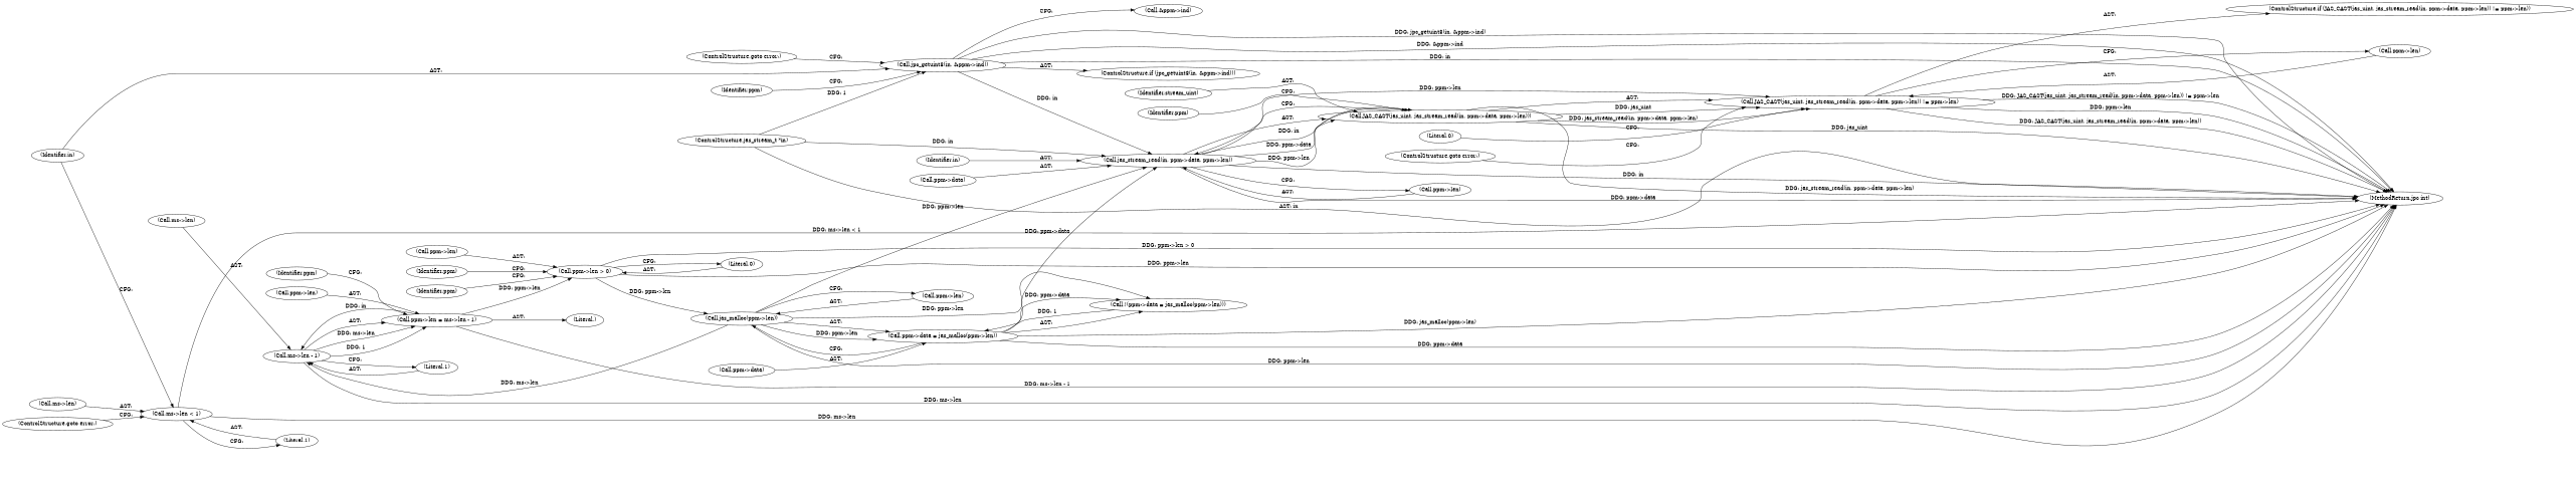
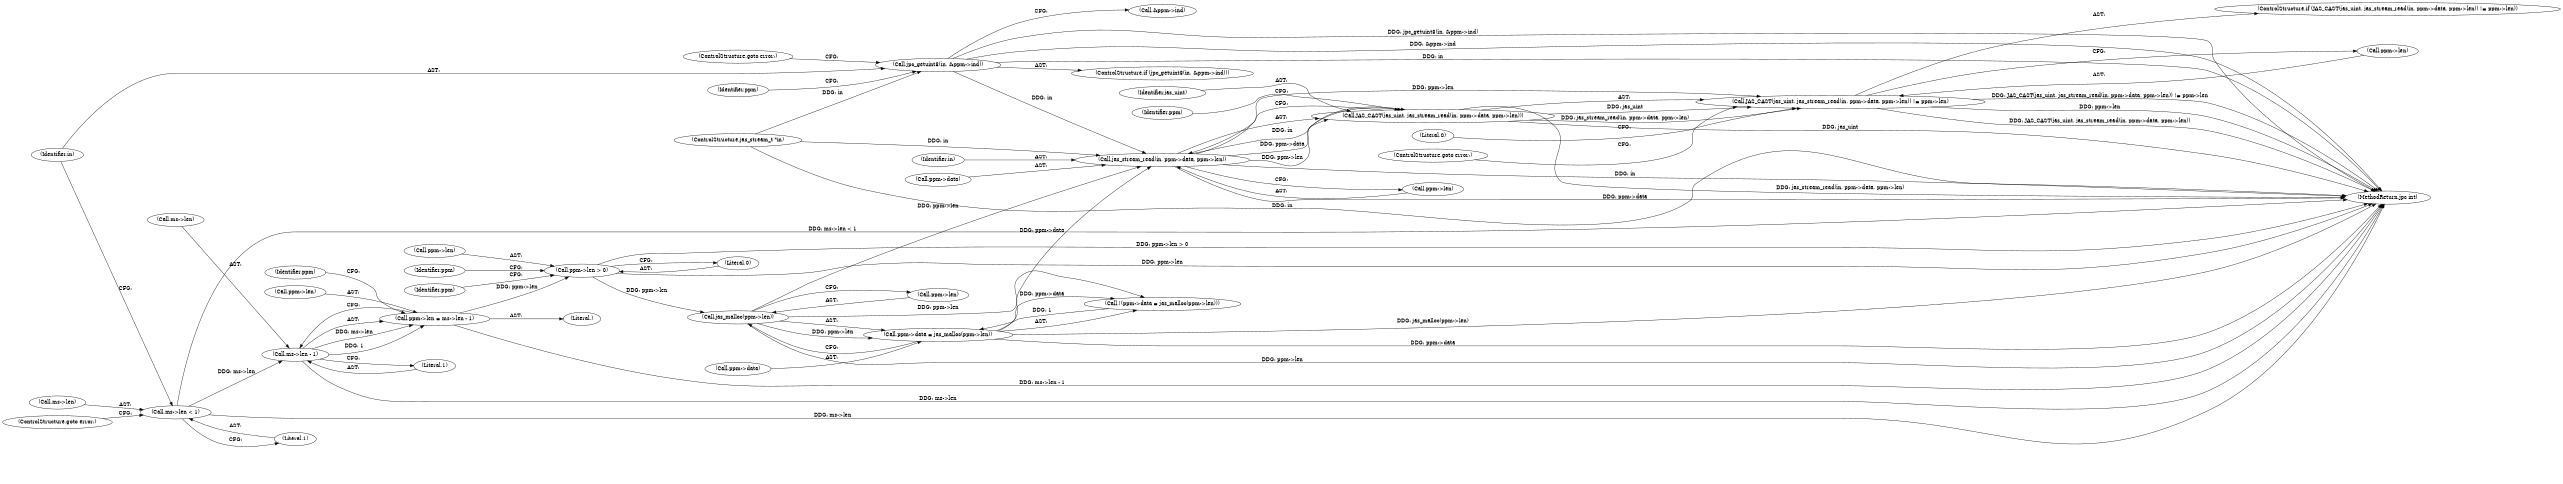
  digraph {
    rankdir=LR
    n1 [label="(Call,jas_stream_read(in, ppm->data, ppm->len))"]
    n2 [label="(Call,JAS_CAST(jas_uint, jas_stream_read(in, ppm->data, ppm->len)))"]
    n3 [label="(Call,JAS_CAST(jas_uint, jas_stream_read(in, ppm->data, ppm->len)) != ppm->len)"]
    n4 [label="(Call,ppm->len)"]
    n5 [label="(MethodReturn,jpc int)"]
    n6 [label="(Call,ppm->len)"]
    n7 [label="(ControlStructure,if (JAS_CAST(jas_uint, jas_stream_read(in, ppm->data, ppm->len)) != ppm->len))"]
    n8 [label="(Call,jpc_getuint8(in, &ppm->ind))"]
    n9 [label="(ControlStructure,if (jpc_getuint8(in, &ppm->ind)))"]
    n10 [label="(Call,&ppm->ind)"]
    n11 [label="(ControlStructure,jas_stream_t *in)"]
    n12 [label="(Call,ppm->data = jas_malloc(ppm->len))"]
    n13 [label="(Call,jas_malloc(ppm->len))"]
    n14 [label="(Call,!(ppm->data = jas_malloc(ppm->len)))"]
    n15 [label="(Call,ppm->len)"]
    n16 [label="(Call,ppm->len > 0)"]
    n17 [label="(Literal,0)"]
    n18 [label="(Call,ppm->len = ms->len - 1)"]
    n19 [label="(Call,ms->len - 1)"]
    n20 [label="(Literal,)"]
    n21 [label="(Literal,1)"]
    n22 [label="(Call,ms->len < 1)"]
    n23 [label="(Literal,1)"]
    n24 [label="(Call,ppm->data)"]
    n25 [label="(Identifier,ppm)"]
    n26 [label="(Call,ppm->len)"]
    n27 [label="(Call,ppm->len)"]
-   n28 [label="(Identifier,stream_uint)"]
+   n28 [label="(Identifier,jas_uint)"]
    n29 [label="(ControlStructure,goto error;)"]
    n30 [label="(Identifier,in)"]
    n31 [label="(Identifier,ppm)"]
    n32 [label="(Literal,0)"]
    n33 [label="(Call,ms->len)"]
    n34 [label="(Call,ms->len)"]
    n35 [label="(ControlStructure,goto error;)"]
    n36 [label="(Identifier,ppm)"]
    n37 [label="(Call,ppm->data)"]
    n38 [label="(Identifier,ppm)"]
    n39 [label="(Identifier,in)"]
    n40 [label="(Identifier,ppm)"]
    n41 [label="(ControlStructure,goto error;)"]
    n1 -> n2 [label="AST: "]
    n1 -> n2 [label="DDG: in"]
    n1 -> n2 [label="DDG: ppm->data"]
    n1 -> n2 [label="DDG: ppm->len"]
    n1 -> n3 [label="DDG: ppm->len"]
    n1 -> n4 [label="CFG: "]
    n1 -> n5 [label="DDG: in"]
    n1 -> n5 [label="DDG: ppm->data"]
    n2 -> n1 [label="CFG: "]
    n2 -> n3 [label="AST: "]
    n2 -> n3 [label="DDG: jas_uint"]
    n2 -> n3 [label="DDG: jas_stream_read(in, ppm->data, ppm->len)"]
    n2 -> n5 [label="DDG: jas_stream_read(in, ppm->data, ppm->len)"]
    n2 -> n5 [label="DDG: jas_uint"]
    n3 -> n5 [label="DDG: JAS_CAST(jas_uint, jas_stream_read(in, ppm->data, ppm->len)) != ppm->len"]
    n3 -> n5 [label="DDG: ppm->len"]
    n3 -> n5 [label="DDG: JAS_CAST(jas_uint, jas_stream_read(in, ppm->data, ppm->len))"]
    n3 -> n6 [label="CFG: "]
    n3 -> n7 [label="AST: "]
    n4 -> n1 [label="AST: "]
    n6 -> n3 [label="AST: "]
    n8 -> n1 [label="DDG: in"]
    n8 -> n5 [label="DDG: jpc_getuint8(in, &ppm->ind)"]
    n8 -> n5 [label="DDG: &ppm->ind"]
    n8 -> n5 [label="DDG: in"]
    n8 -> n9 [label="AST: "]
    n8 -> n10 [label="CFG: "]
    n11 -> n1 [label="DDG: in"]
-   n11 -> n5 [label="AST: in"]
-   n11 -> n8 [label="DDG: 1"]
+   n11 -> n5 [label="DDG: in"]
+   n11 -> n8 [label="DDG: in"]
    n12 -> n1 [label="DDG: ppm->data"]
    n12 -> n5 [label="DDG: ppm->data"]
    n12 -> n5 [label="DDG: jas_malloc(ppm->len)"]
    n12 -> n13 [label="CFG: "]
    n12 -> n14 [label="AST: "]
    n12 -> n14 [label="DDG: ppm->data"]
    n13 -> n1 [label="DDG: ppm->len"]
    n13 -> n5 [label="DDG: ppm->len"]
    n13 -> n12 [label="AST: "]
    n13 -> n12 [label="DDG: ppm->len"]
    n13 -> n14 [label="DDG: ppm->len"]
    n13 -> n15 [label="CFG: "]
    n14 -> n12 [label="DDG: 1"]
    n15 -> n13 [label="AST: "]
    n16 -> n5 [label="DDG: ppm->len"]
    n16 -> n5 [label="DDG: ppm->len > 0"]
    n16 -> n13 [label="DDG: ppm->len"]
    n16 -> n17 [label="CFG: "]
    n17 -> n16 [label="AST: "]
    n18 -> n5 [label="DDG: ms->len - 1"]
    n18 -> n16 [label="DDG: ppm->len"]
-   n18 -> n19 [label="DDG: in"]
+   n18 -> n19 [label="CFG: "]
    n18 -> n20 [label="AST: "]
    n19 -> n5 [label="DDG: ms->len"]
    n19 -> n18 [label="AST: "]
    n19 -> n18 [label="DDG: ms->len"]
    n19 -> n18 [label="DDG: 1"]
    n19 -> n21 [label="CFG: "]
    n21 -> n19 [label="AST: "]
    n22 -> n5 [label="DDG: ms->len"]
    n22 -> n5 [label="DDG: ms->len < 1"]
-   n13 -> n19 [label="DDG: ms->len"]
+   n22 -> n19 [label="DDG: ms->len"]
    n22 -> n23 [label="CFG: "]
    n23 -> n22 [label="AST: "]
    n24 -> n12 [label="AST: "]
    n25 -> n16 [label="CFG: "]
    n26 -> n16 [label="AST: "]
    n27 -> n18 [label="AST: "]
    n28 -> n2 [label="AST: "]
    n29 -> n8 [label="CFG: "]
    n30 -> n1 [label="AST: "]
    n31 -> n16 [label="CFG: "]
    n32 -> n3 [label="CFG: "]
    n33 -> n19 [label="AST: "]
    n34 -> n22 [label="AST: "]
    n35 -> n22 [label="CFG: "]
    n36 -> n2 [label="CFG: "]
    n37 -> n1 [label="AST: "]
    n38 -> n18 [label="CFG: "]
    n39 -> n8 [label="AST: "]
    n39 -> n22 [label="CFG: "]
    n40 -> n8 [label="CFG: "]
    n41 -> n3 [label="CFG: "]
  }
